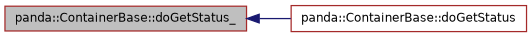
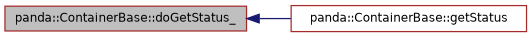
  digraph {
    rankdir=LR
    node [color=brown fontname=Helvetica fontsize=10 shape=record style=filled]
    n1 [fillcolor=grey75 fontcolor=black height=0.2 label="panda::ContainerBase::doGetStatus_" width=0.4]
-   n2 [fillcolor=white height=0.2 label="panda::ContainerBase::doGetStatus" width=0.4]
+   n2 [fillcolor=white height=0.2 label="panda::ContainerBase::getStatus" width=0.4]
    n1 -> n2 [color=midnightblue dir=back fontname=Helvetica fontsize=10 labelfontname=Helvetica labelfontsize=10 style=solid]
  }
